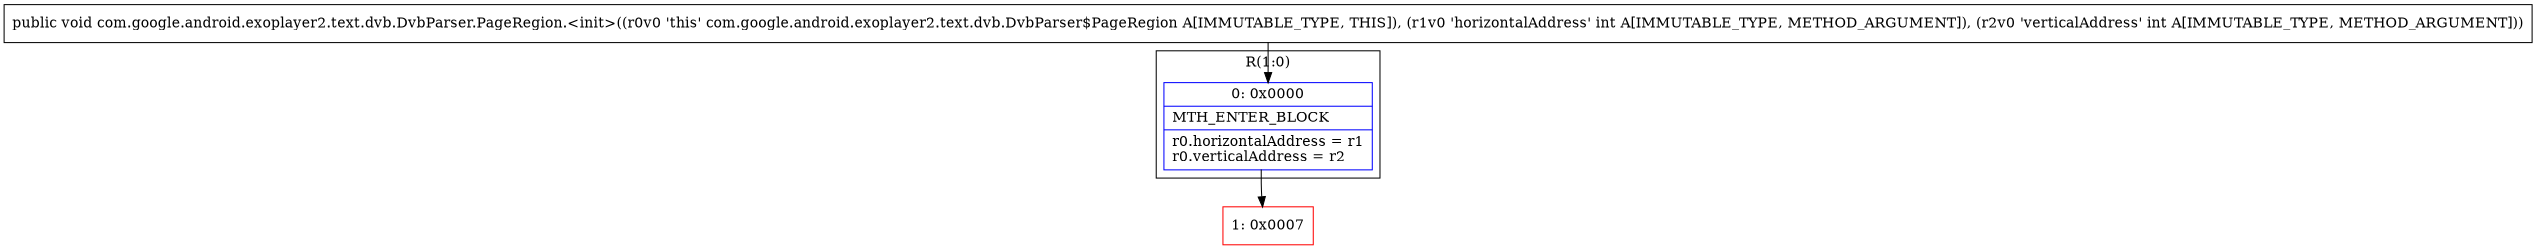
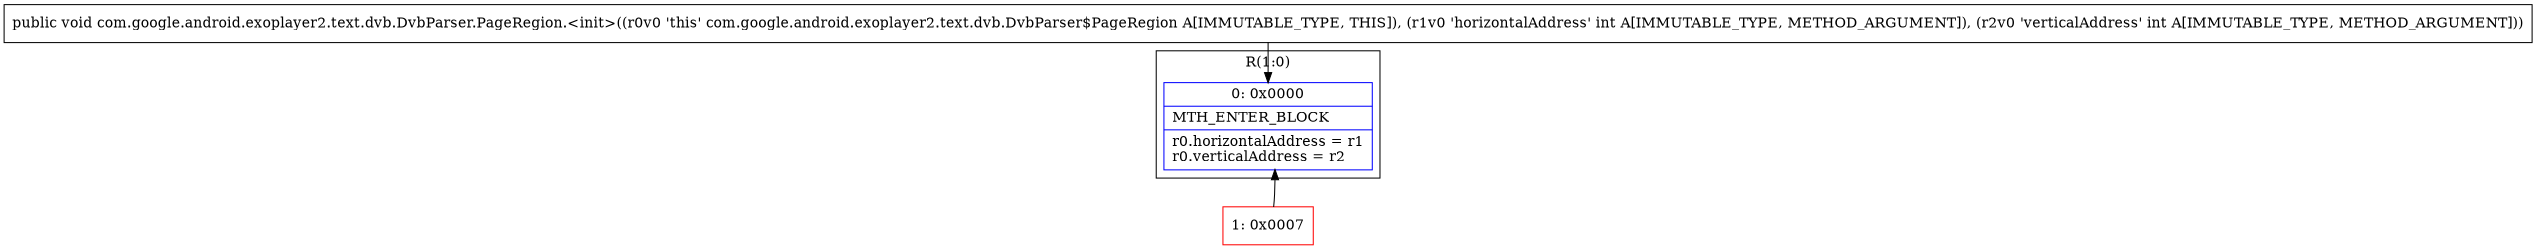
  digraph {
    node [shape=record]
    n1 [color=blue label="{0\:\ 0x0000|MTH_ENTER_BLOCK\l|r0.horizontalAddress = r1\lr0.verticalAddress = r2\l}"]
    n2 [color=red label="{1\:\ 0x0007}"]
    n3 [label="{public void com.google.android.exoplayer2.text.dvb.DvbParser.PageRegion.\<init\>((r0v0 'this' com.google.android.exoplayer2.text.dvb.DvbParser$PageRegion A[IMMUTABLE_TYPE, THIS]), (r1v0 'horizontalAddress' int A[IMMUTABLE_TYPE, METHOD_ARGUMENT]), (r2v0 'verticalAddress' int A[IMMUTABLE_TYPE, METHOD_ARGUMENT])) }"]
    subgraph cluster_1 {
      label="R(1:0)"
      n1
    }
-   n1 -> n2
+   n2 -> n1
    n3 -> n1
  }
